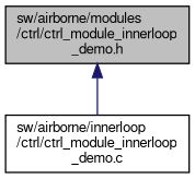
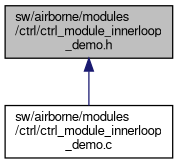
  digraph {
    node [color=black fontname=FreeSans fontsize=10 shape=record style=filled]
    n1 [fillcolor=grey75 fontcolor=black height=0.2 label="sw/airborne/modules\l/ctrl/ctrl_module_innerloop\l_demo.h" width=0.4]
-   n2 [fillcolor=white height=0.2 label="sw/airborne/innerloop\l/ctrl/ctrl_module_innerloop\l_demo.c" width=0.4]
+   n2 [fillcolor=white height=0.2 label="sw/airborne/modules\l/ctrl/ctrl_module_innerloop\l_demo.c" width=0.4]
    n1 -> n2 [color=midnightblue dir=back fontname=FreeSans fontsize=10 labelfontname=FreeSans labelfontsize=10 style=solid]
  }
